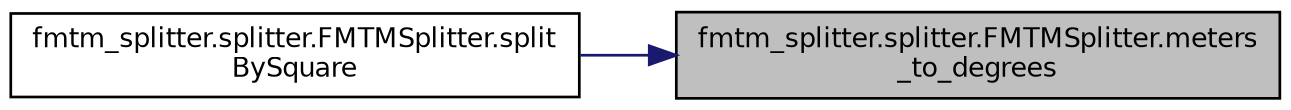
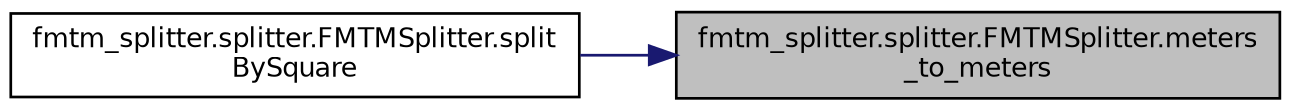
  digraph {
    rankdir=RL
    node [color=black fontname=Helvetica fontsize=10 shape=record style=filled]
-   n1 [fillcolor=grey75 fontcolor=black height=0.2 label="fmtm_splitter.splitter.FMTMSplitter.meters\l_to_degrees" width=0.4]
+   n1 [fillcolor=grey75 fontcolor=black height=0.2 label="fmtm_splitter.splitter.FMTMSplitter.meters\l_to_meters" width=0.4]
    n2 [fillcolor=white height=0.2 label="fmtm_splitter.splitter.FMTMSplitter.split\lBySquare" width=0.4]
    n1 -> n2 [color=midnightblue dir=back fontname=Helvetica fontsize=10 labelfontname=Helvetica labelfontsize=10 style=solid]
  }
